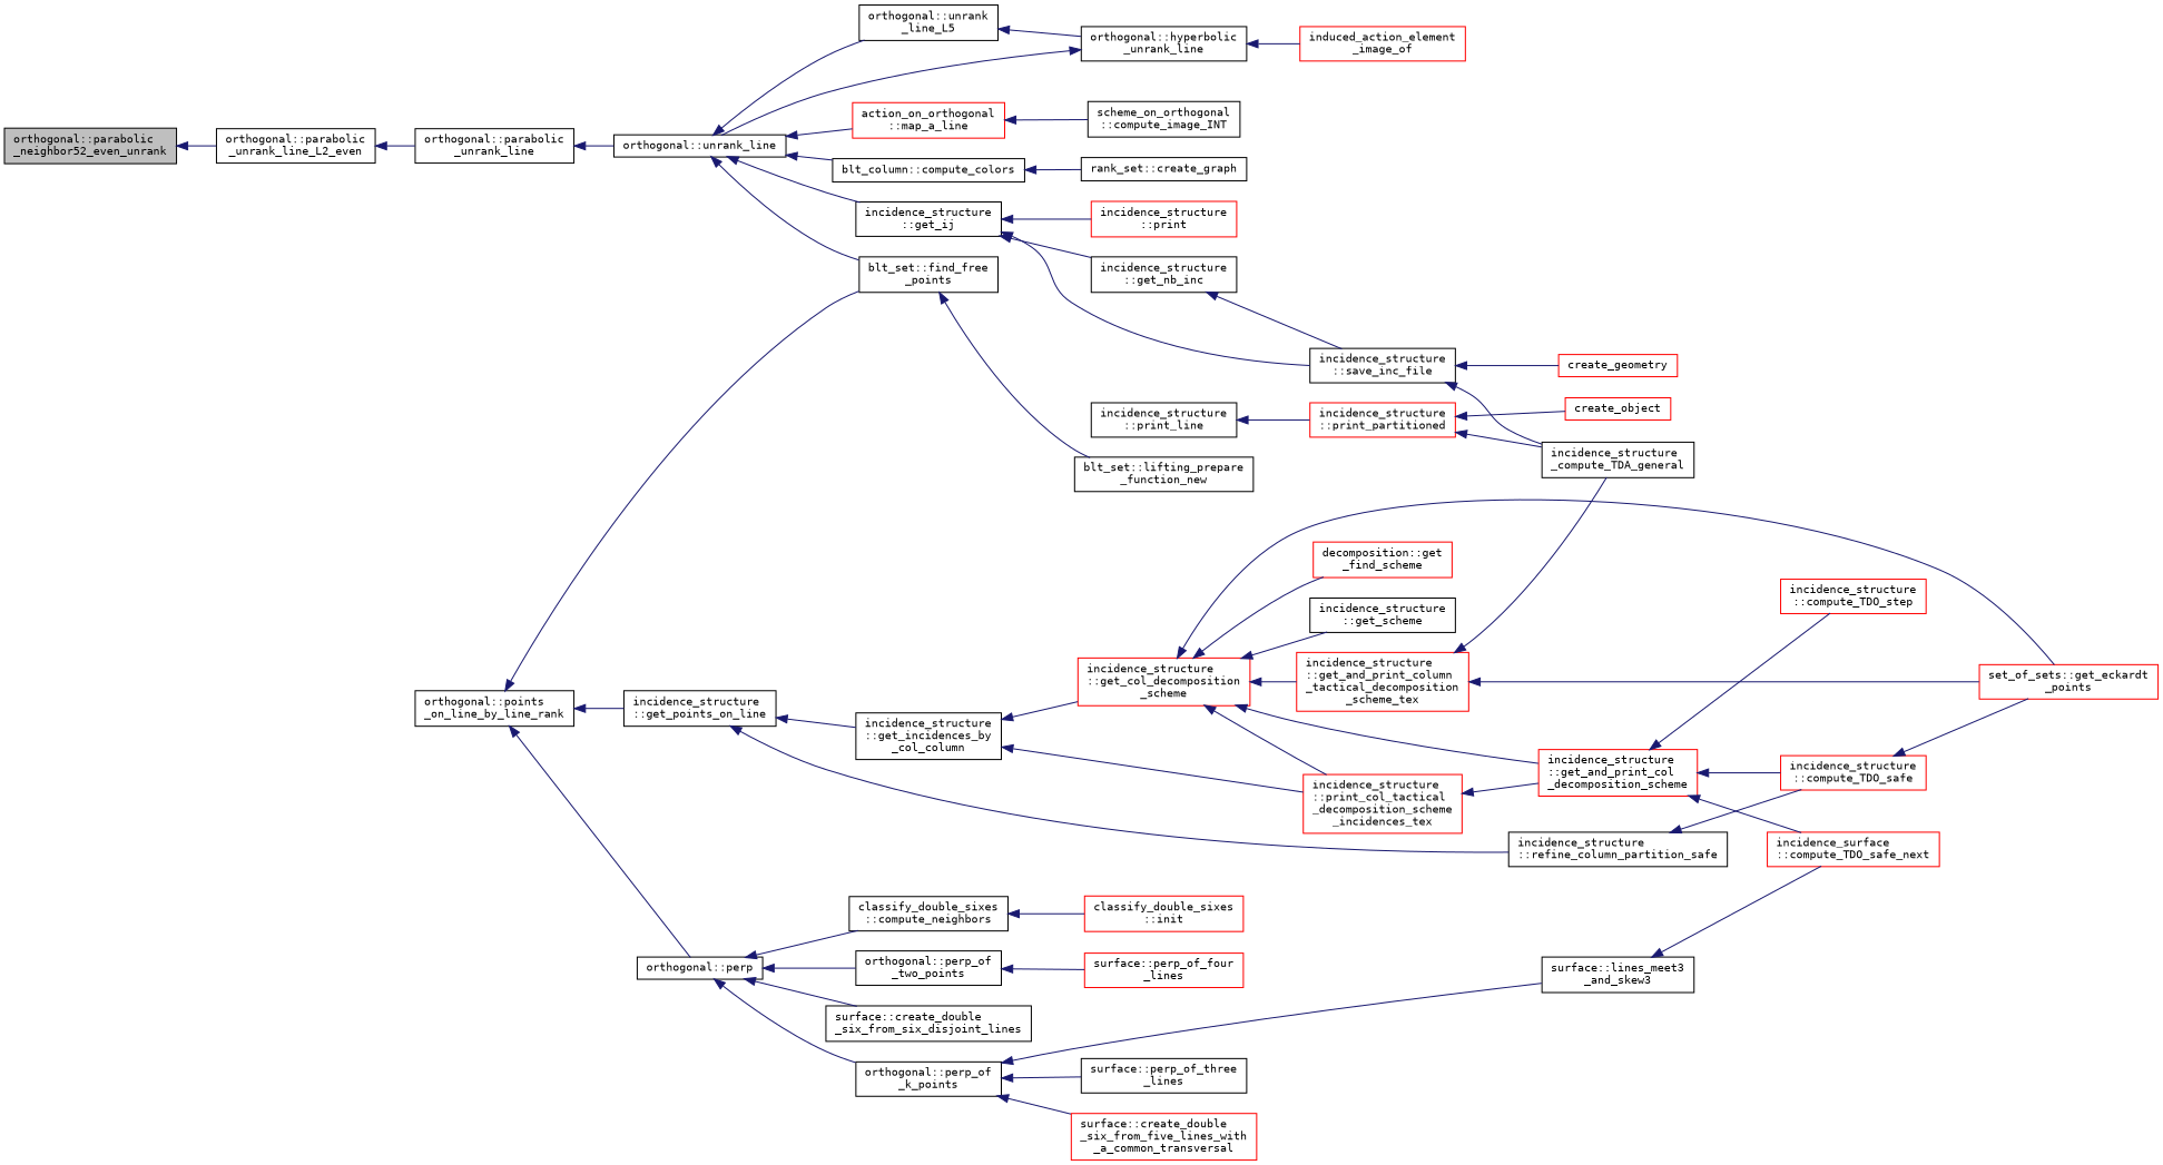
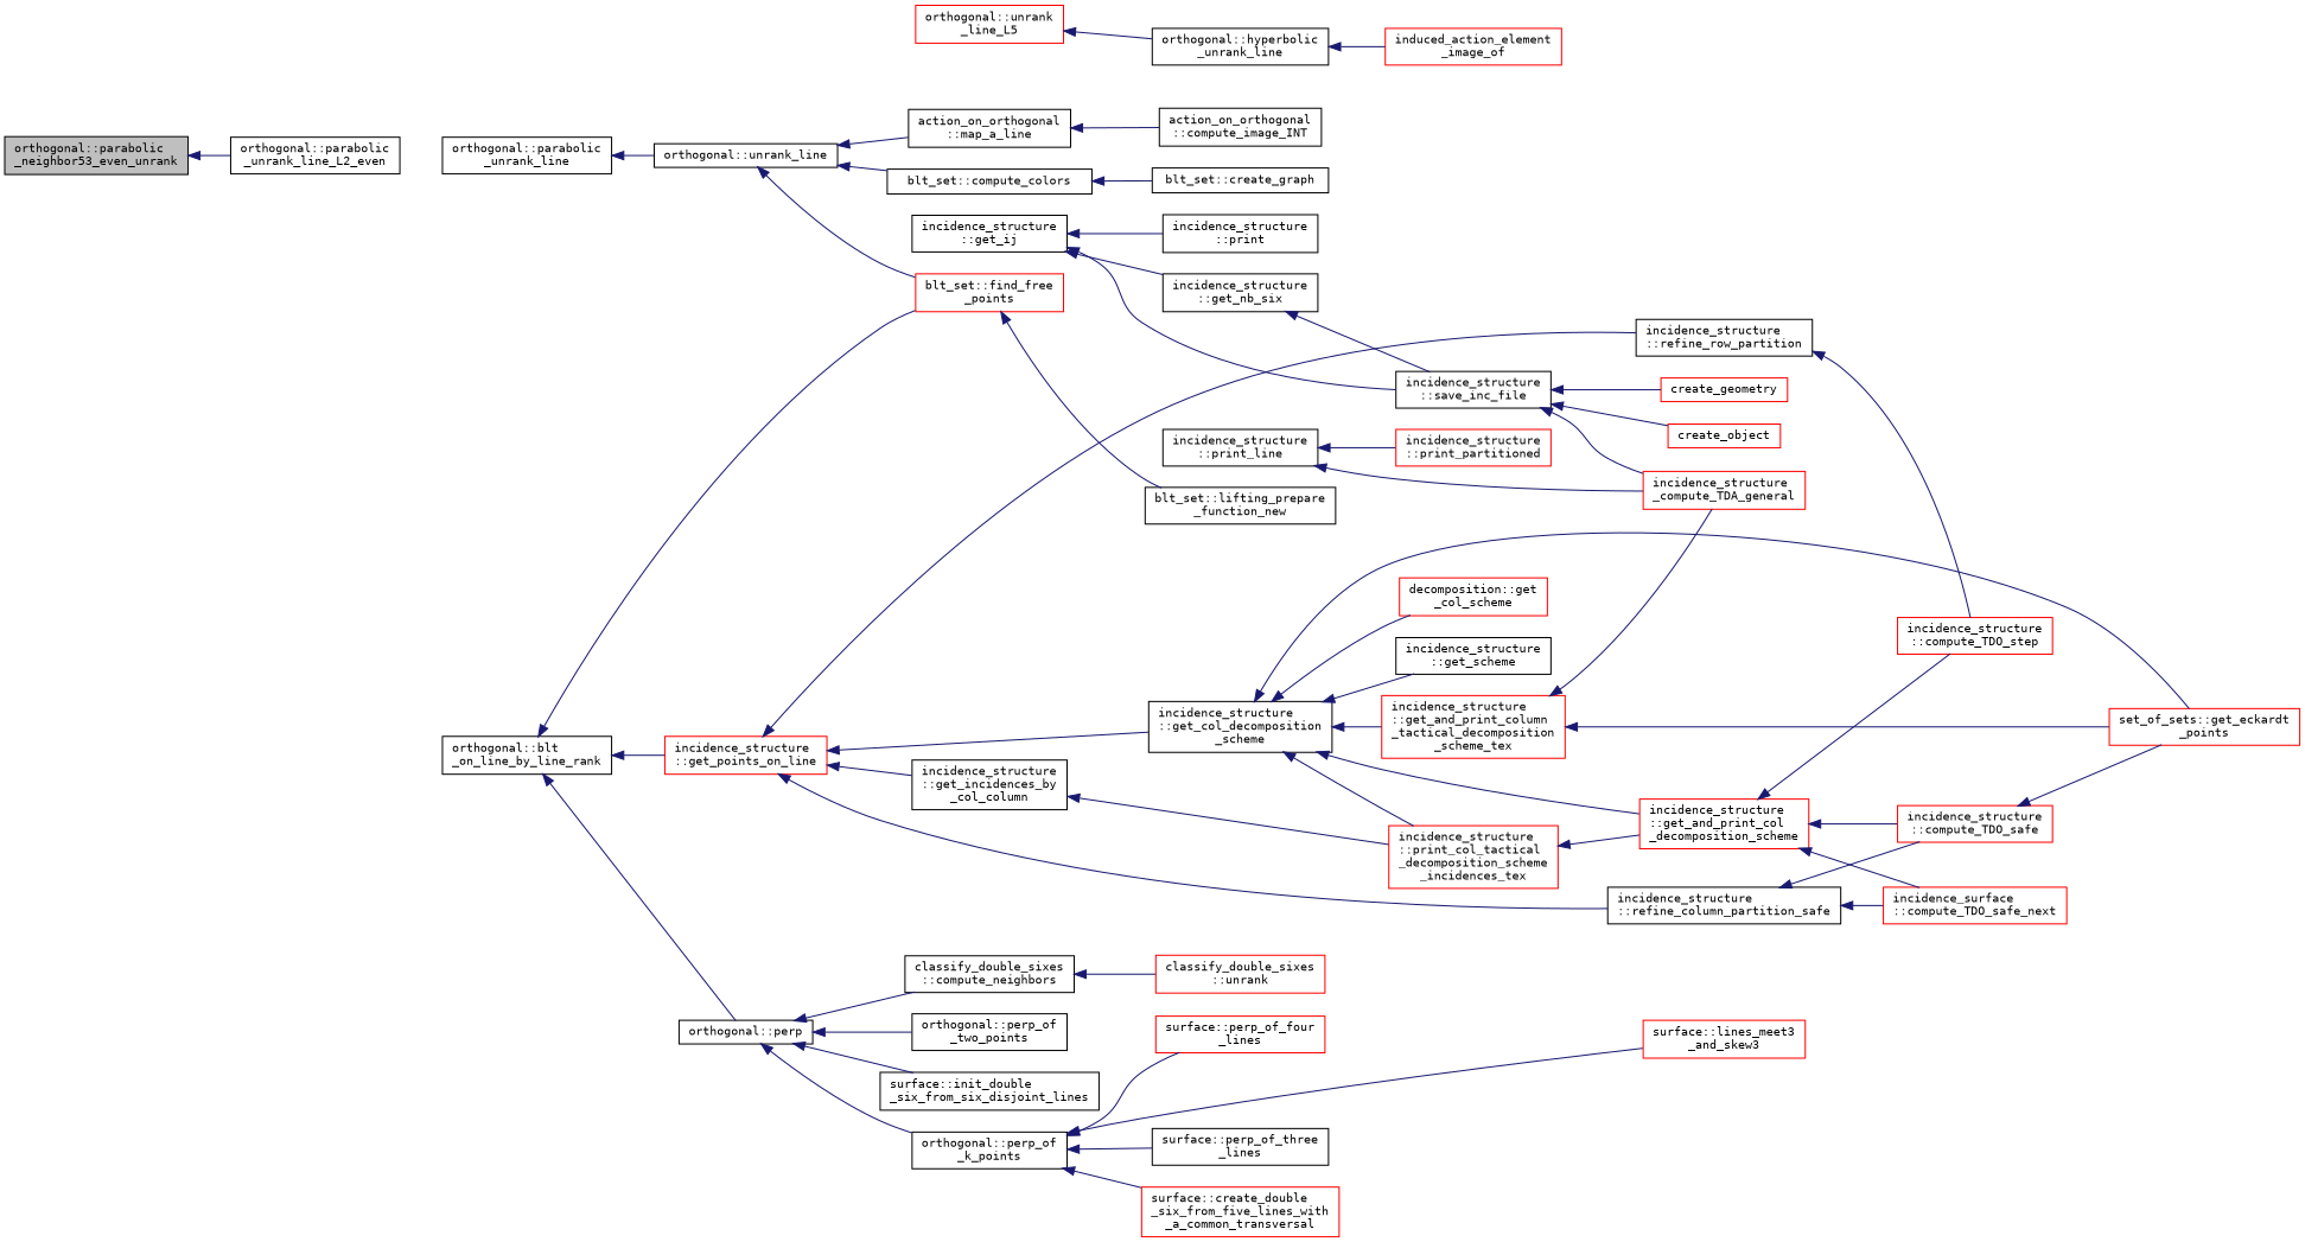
  digraph {
    fontname="DejaVu Sans Mono"
    rankdir=LR
    node [color=black fillcolor=white fontname="DejaVu Sans Mono" fontsize=10 shape=record style=filled]
    edge [color=midnightblue dir=back fontname="DejaVu Sans Mono" fontsize=10 labelfontname=Helvetica labelfontsize=10 style=solid]
-   n1 [fillcolor=grey75 fontcolor=black height=0.2 label="orthogonal::parabolic\l_neighbor52_even_unrank" width=0.4]
+   n1 [fillcolor=grey75 fontcolor=black height=0.2 label="orthogonal::parabolic\l_neighbor53_even_unrank" width=0.4]
    n2 [height=0.2 label="orthogonal::parabolic\l_unrank_line_L2_even" width=0.4]
    n3 [height=0.2 label="orthogonal::parabolic\l_unrank_line" width=0.4]
    n4 [height=0.2 label="orthogonal::unrank_line" width=0.4]
-   n5 [height=0.2 label="blt_column::compute_colors" width=0.4]
-   n6 [height=0.2 label="orthogonal::unrank\l_line_L5" width=0.4]
+   n5 [height=0.2 label="blt_set::compute_colors" width=0.4]
+   n6 [color=red height=0.2 label="orthogonal::unrank\l_line_L5" width=0.4]
    n7 [height=0.2 label="incidence_structure\l::get_ij" width=0.4]
-   n8 [color=red height=0.2 label="action_on_orthogonal\l::map_a_line" width=0.4]
-   n9 [height=0.2 label="blt_set::find_free\l_points" width=0.4]
-   n10 [height=0.2 label="rank_set::create_graph" width=0.4]
-   n11 [height=0.2 label="orthogonal::points\l_on_line_by_line_rank" width=0.4]
+   n8 [height=0.2 label="action_on_orthogonal\l::map_a_line" width=0.4]
+   n9 [color=red height=0.2 label="blt_set::find_free\l_points" width=0.4]
+   n10 [height=0.2 label="blt_set::create_graph" width=0.4]
+   n11 [height=0.2 label="orthogonal::blt\l_on_line_by_line_rank" width=0.4]
    n12 [height=0.2 label="orthogonal::perp" width=0.4]
-   n13 [height=0.2 label="incidence_structure\l::get_points_on_line" width=0.4]
+   n13 [color=red height=0.2 label="incidence_structure\l::get_points_on_line" width=0.4]
    n14 [height=0.2 label="orthogonal::hyperbolic\l_unrank_line" width=0.4]
-   n15 [height=0.2 label="incidence_structure\l::get_nb_inc" width=0.4]
+   n15 [height=0.2 label="incidence_structure\l::get_nb_six" width=0.4]
    n16 [height=0.2 label="incidence_structure\l::save_inc_file" width=0.4]
-   n17 [color=red height=0.2 label="incidence_structure\l::print" width=0.4]
-   n18 [height=0.2 label="scheme_on_orthogonal\l::compute_image_INT" width=0.4]
+   n17 [height=0.2 label="incidence_structure\l::print" width=0.4]
+   n18 [height=0.2 label="action_on_orthogonal\l::compute_image_INT" width=0.4]
    n19 [height=0.2 label="blt_set::lifting_prepare\l_function_new" width=0.4]
    n20 [height=0.2 label="orthogonal::perp_of\l_two_points" width=0.4]
    n21 [height=0.2 label="orthogonal::perp_of\l_k_points" width=0.4]
-   n22 [height=0.2 label="surface::create_double\l_six_from_six_disjoint_lines" width=0.4]
+   n22 [height=0.2 label="surface::init_double\l_six_from_six_disjoint_lines" width=0.4]
    n23 [height=0.2 label="classify_double_sixes\l::compute_neighbors" width=0.4]
    n24 [height=0.2 label="incidence_structure\l::refine_column_partition_safe" width=0.4]
+   n25 [height=0.2 label="incidence_structure\l::refine_row_partition" width=0.4]
    n26 [height=0.2 label="incidence_structure\l::get_incidences_by\l_col_column" width=0.4]
-   n27 [color=red height=0.2 label="incidence_structure\l::get_col_decomposition\l_scheme" width=0.4]
-   n28 [height=0.2 label="surface::lines_meet3\l_and_skew3" width=0.4]
+   n27 [height=0.2 label="incidence_structure\l::get_col_decomposition\l_scheme" width=0.4]
+   n28 [color=red height=0.2 label="surface::lines_meet3\l_and_skew3" width=0.4]
    n29 [height=0.2 label="surface::perp_of_three\l_lines" width=0.4]
    n30 [color=red height=0.2 label="surface::perp_of_four\l_lines" width=0.4]
    n31 [color=red height=0.2 label="surface::create_double\l_six_from_five_lines_with\l_a_common_transversal" width=0.4]
-   n32 [color=red height=0.2 label="classify_double_sixes\l::init" width=0.4]
+   n32 [color=red height=0.2 label="classify_double_sixes\l::unrank" width=0.4]
    n33 [color=red height=0.2 label="incidence_surface\l::compute_TDO_safe_next" width=0.4]
    n34 [color=red height=0.2 label="incidence_structure\l::compute_TDO_safe" width=0.4]
    n35 [color=red height=0.2 label="incidence_structure\l::compute_TDO_step" width=0.4]
    n36 [color=red height=0.2 label="incidence_structure\l::print_col_tactical\l_decomposition_scheme\l_incidences_tex" width=0.4]
    n37 [color=red height=0.2 label="set_of_sets::get_eckardt\l_points" width=0.4]
    n38 [color=red height=0.2 label="incidence_structure\l::get_and_print_col\l_decomposition_scheme" width=0.4]
-   n39 [color=red height=0.2 label="decomposition::get\l_find_scheme" width=0.4]
+   n39 [color=red height=0.2 label="decomposition::get\l_col_scheme" width=0.4]
    n40 [height=0.2 label="incidence_structure\l::get_scheme" width=0.4]
    n41 [color=red height=0.2 label="incidence_structure\l::get_and_print_column\l_tactical_decomposition\l_scheme_tex" width=0.4]
-   n42 [height=0.2 label="incidence_structure\l_compute_TDA_general" width=0.4]
+   n42 [color=red height=0.2 label="incidence_structure\l_compute_TDA_general" width=0.4]
    n43 [color=red height=0.2 label="induced_action_element\l_image_of" width=0.4]
    n44 [color=red height=0.2 label=create_object width=0.4]
    n45 [color=red height=0.2 label=create_geometry width=0.4]
    n46 [height=0.2 label="incidence_structure\l::print_line" width=0.4]
    n47 [color=red height=0.2 label="incidence_structure\l::print_partitioned" width=0.4]
    n1 -> n2
-   n2 -> n3
    n3 -> n4
    n4 -> n5
-   n4 -> n6
-   n4 -> n7
    n4 -> n8
    n4 -> n9
    n5 -> n10
    n6 -> n14
    n7 -> n15
    n7 -> n16
    n7 -> n17
    n8 -> n18
    n9 -> n19
    n11 -> n9
    n11 -> n12
    n11 -> n13
    n12 -> n20
    n12 -> n21
    n12 -> n22
    n12 -> n23
    n13 -> n24
+   n13 -> n25
    n13 -> n26
-   n26 -> n27
-   n14 -> n4
+   n13 -> n27
    n14 -> n43
    n15 -> n16
    n16 -> n42
-   n47 -> n44
+   n16 -> n44
    n16 -> n45
    n21 -> n28
    n21 -> n29
-   n20 -> n30
+   n21 -> n30
    n21 -> n31
    n23 -> n32
-   n28 -> n33
+   n24 -> n33
    n24 -> n34
+   n25 -> n35
    n26 -> n36
    n27 -> n36
    n27 -> n37
    n27 -> n38
    n27 -> n39
    n27 -> n40
    n27 -> n41
    n34 -> n37
    n36 -> n38
    n38 -> n33
    n38 -> n34
    n38 -> n35
    n41 -> n37
    n41 -> n42
    n46 -> n47
-   n47 -> n42
+   n46 -> n42
  }
